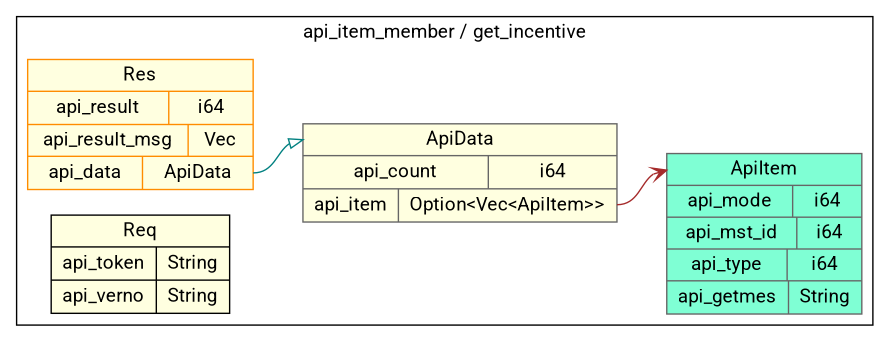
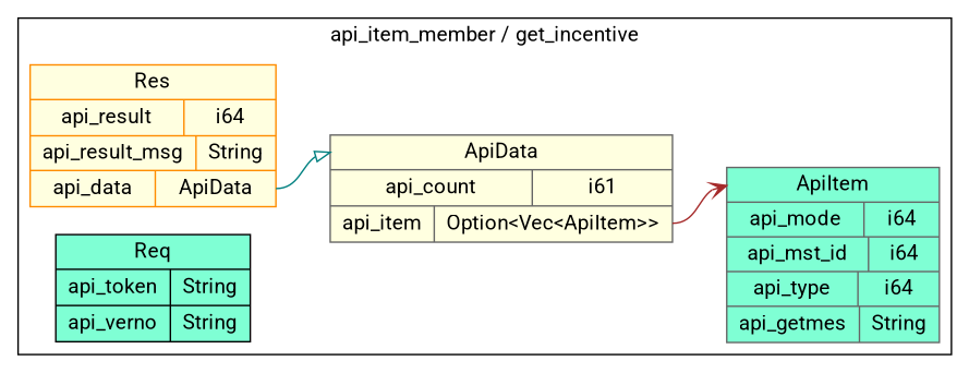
  digraph {
    fontname=Roboto
    rankdir=LR
    node [color=gray40 fillcolor=lightyellow fontname=Roboto shape=record style="solid,filled"]
    edge [fontname=Roboto]
-   n1 [color=darkorange label="<Res> Res  | { api_result | <api_result> i64 } | { api_result_msg | <api_result_msg> Vec } | { api_data | <api_data> ApiData }"]
-   n2 [label="<ApiData> ApiData  | { api_count | <api_count> i64 } | { api_item | <api_item> Option\<Vec\<ApiItem\>\> }"]
+   n1 [color=darkorange label="<Res> Res  | { api_result | <api_result> i64 } | { api_result_msg | <api_result_msg> String } | { api_data | <api_data> ApiData }"]
+   n2 [label="<ApiData> ApiData  | { api_count | <api_count> i61 } | { api_item | <api_item> Option\<Vec\<ApiItem\>\> }"]
    n3 [fillcolor=aquamarine label="<ApiItem> ApiItem  | { api_mode | <api_mode> i64 } | { api_mst_id | <api_mst_id> i64 } | { api_type | <api_type> i64 } | { api_getmes | <api_getmes> String }"]
-   n4 [color=black label="<Req> Req  | { api_token | <api_token> String } | { api_verno | <api_verno> String }"]
+   n4 [color=black fillcolor=aquamarine label="<Req> Req  | { api_token | <api_token> String } | { api_verno | <api_verno> String }"]
    subgraph cluster_1 {
      label="api_item_member / get_incentive"
      n1
      n2
      n3
      n4
    }
    n1 -> n2 [arrowhead=onormal color=teal headport="ApiData:w" tailport="api_data:e"]
    n2 -> n3 [arrowhead=vee color=brown headport="ApiItem:w" tailport="api_item:e"]
  }
